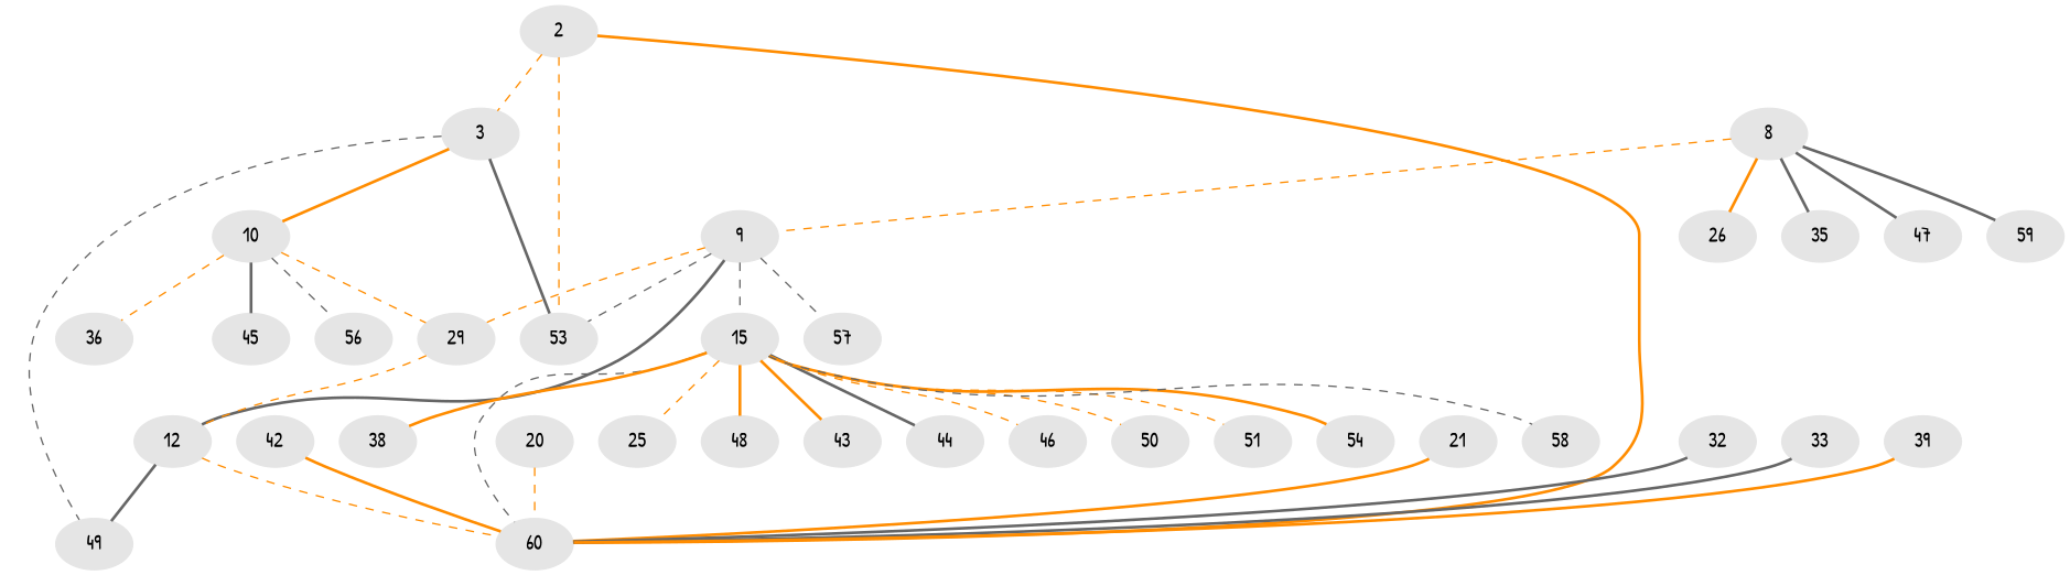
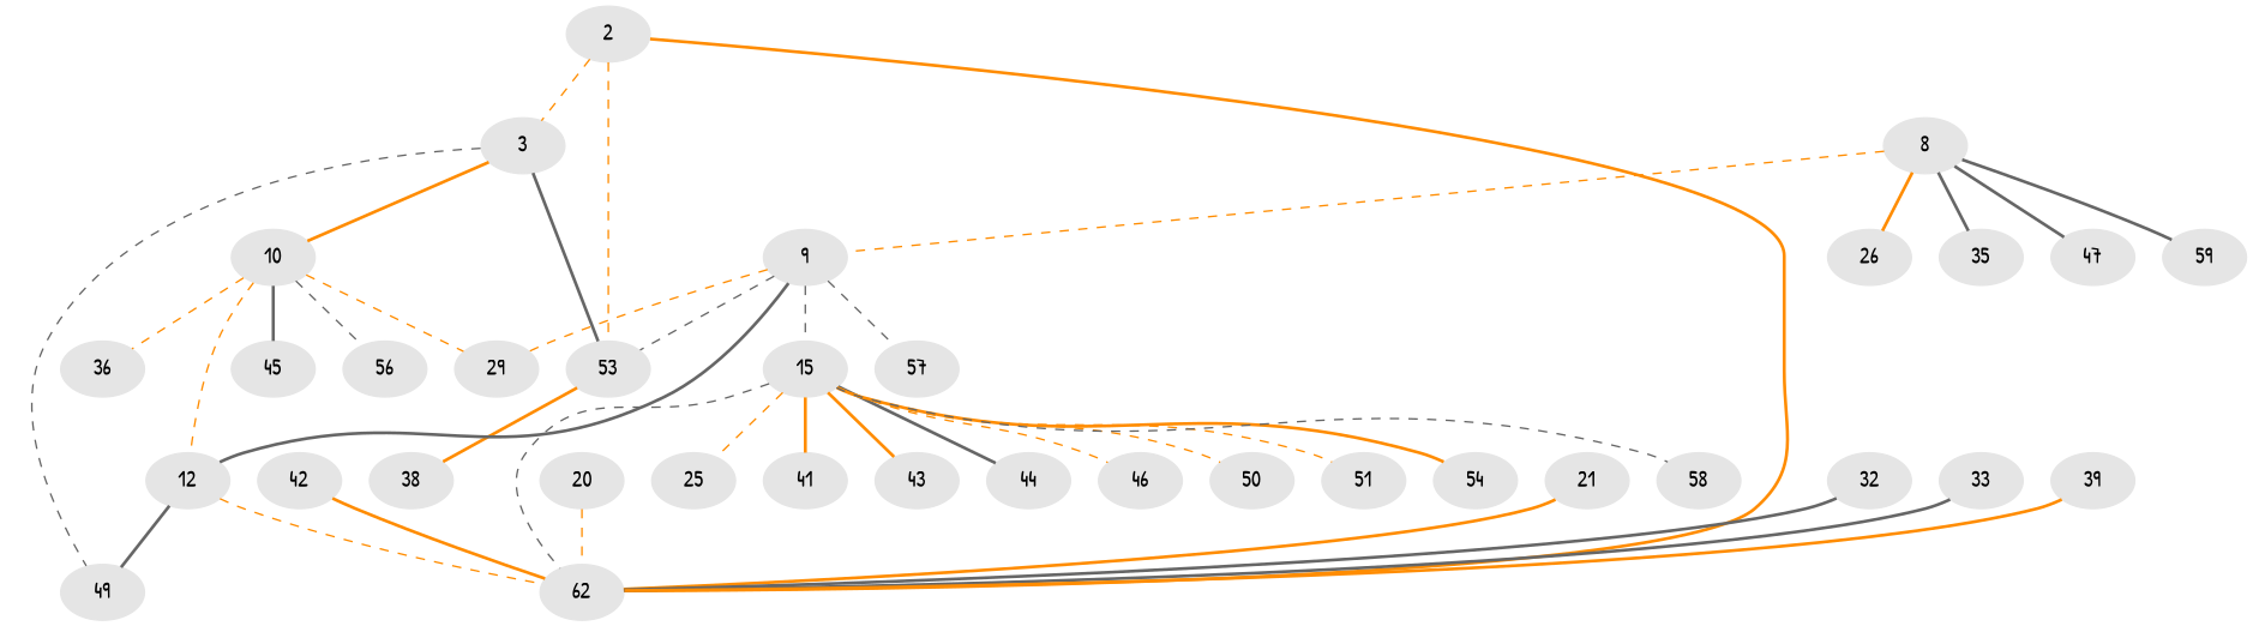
  graph {
    fontname="Patrick Hand"
    node [color=gray90 fontname="Patrick Hand" style=filled]
    edge [color=darkorange fontname="Patrick Hand" style=dashed]
    2 [super="+1"]
    3
-   60 [super="+27+14"]
+   60 [super="+27+14" label=62]
    53 [super="+52"]
    10
    49 [super="+23+30+37"]
    9 [super="+7+6"]
    12 [super="+11"]
    15 [super="+13+5"]
    29 [super="+24"]
    57
    36 [super="+31"]
    45 [super="+16"]
    56
    8
    26
    35
    47
    59 [super="+55"]
    25
    38
-   41 [label=48]
+   41
    43 [super="+40"]
    44
    46 [super="+22"]
    50 [super="+17+28"]
    51
    54
    58 [super="+34"]
    20
    21
    32
    33
    39
    42 [super="+18"]
    2 -- 3 [weight=2]
    2 -- 60 [style=bold]
    2 -- 53 [weight=2]
    3 -- 53 [color=gray40 style=bold]
    3 -- 10 [style=bold]
    3 -- 49 [color=gray40]
-   29 -- 12 [weight=2]
+   10 -- 12 [weight=2]
    10 -- 29
    10 -- 36
    10 -- 45 [color=gray40 style=bold]
    10 -- 56 [color=gray40]
    9 -- 53 [color=gray40]
    9 -- 12 [color=gray40 style=bold weight=2]
    9 -- 15 [color=gray40 weight=3]
    9 -- 29
    9 -- 57 [color=gray40]
    12 -- 60
    12 -- 49 [color=gray40 style=bold]
    15 -- 60 [color=gray40 weight=3]
    15 -- 25
-   15 -- 38 [style=bold]
+   53 -- 38 [style=bold]
    15 -- 41 [style=bold]
    15 -- 43 [style=bold]
    15 -- 44 [color=gray40 style=bold]
    15 -- 46
    15 -- 50
    15 -- 51
    15 -- 54 [style=bold]
    15 -- 58 [color=gray40]
    8 -- 9 [weight=2]
    8 -- 26 [style=bold]
    8 -- 35 [color=gray40 style=bold]
    8 -- 47 [color=gray40 style=bold]
    8 -- 59 [color=gray40 style=bold]
    20 -- 60
    21 -- 60 [style=bold]
    32 -- 60 [color=gray40 style=bold]
    33 -- 60 [color=gray40 style=bold]
    39 -- 60 [style=bold]
    42 -- 60 [style=bold]
  }
